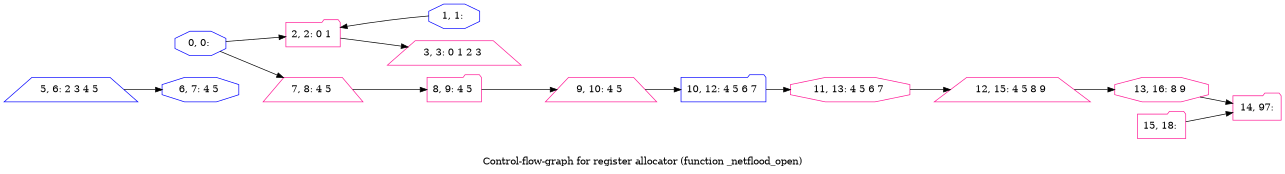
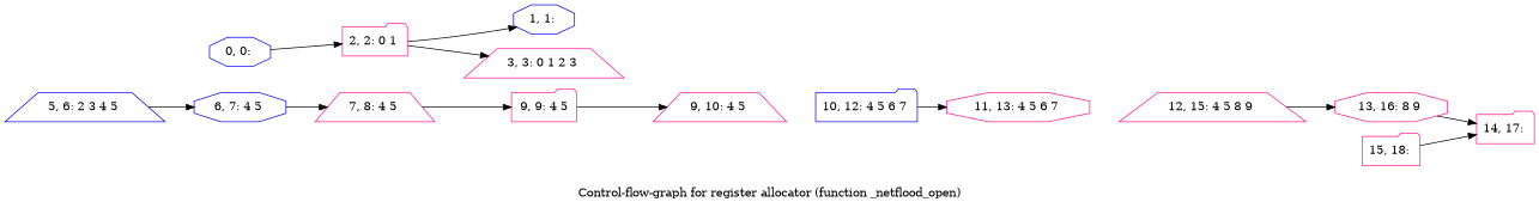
  digraph {
    label="Control-flow-graph for register allocator (function _netflood_open)"
    rankdir=LR
    node [color=deeppink shape=octagon]
    n1 [color=blue label="0, 0: "]
    n2 [label="2, 2: 0 1 " shape=folder]
    n3 [color=blue label="1, 1: "]
    n4 [label="3, 3: 0 1 2 3 " shape=trapezium]
    n5 [color=blue label="5, 6: 2 3 4 5 " shape=trapezium]
    n6 [color=blue label="6, 7: 4 5 "]
    n7 [label="7, 8: 4 5 " shape=trapezium]
-   n8 [label="8, 9: 4 5 " shape=folder]
+   n8 [label="9, 9: 4 5" shape=folder]
    n9 [label="9, 10: 4 5 " shape=trapezium]
    n10 [color=blue label="10, 12: 4 5 6 7 " shape=folder]
    n11 [label="11, 13: 4 5 6 7 "]
    n12 [label="12, 15: 4 5 8 9 " shape=trapezium]
    n13 [label="13, 16: 8 9 "]
-   n14 [label="14, 97:" shape=folder]
+   n14 [label="14, 17: " shape=folder]
    n15 [label="15, 18: " shape=folder]
    n1 -> n2
    n2 -> n4
-   n3 -> n2
+   n2 -> n3
    n5 -> n6
-   n1 -> n7
+   n6 -> n7
    n7 -> n8
    n8 -> n9
-   n9 -> n10
    n10 -> n11
-   n11 -> n12
    n12 -> n13
    n13 -> n14
    n15 -> n14
  }
